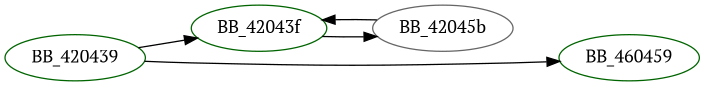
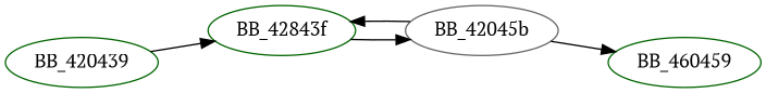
  digraph {
    fontname="PT Serif"
    rankdir=LR
    node [color=darkgreen fontname="PT Serif"]
    edge [fontname="PT Serif"]
    BB_420439
-   BB_42043f
+   BB_42043f [label=BB_42843f]
    n3 [color=gray40 label=BB_42045b]
    n4 [label=BB_460459]
    BB_420439 -> BB_42043f
    BB_42043f -> n3
    n3 -> BB_42043f
-   BB_420439 -> n4
+   n3 -> n4
  }
